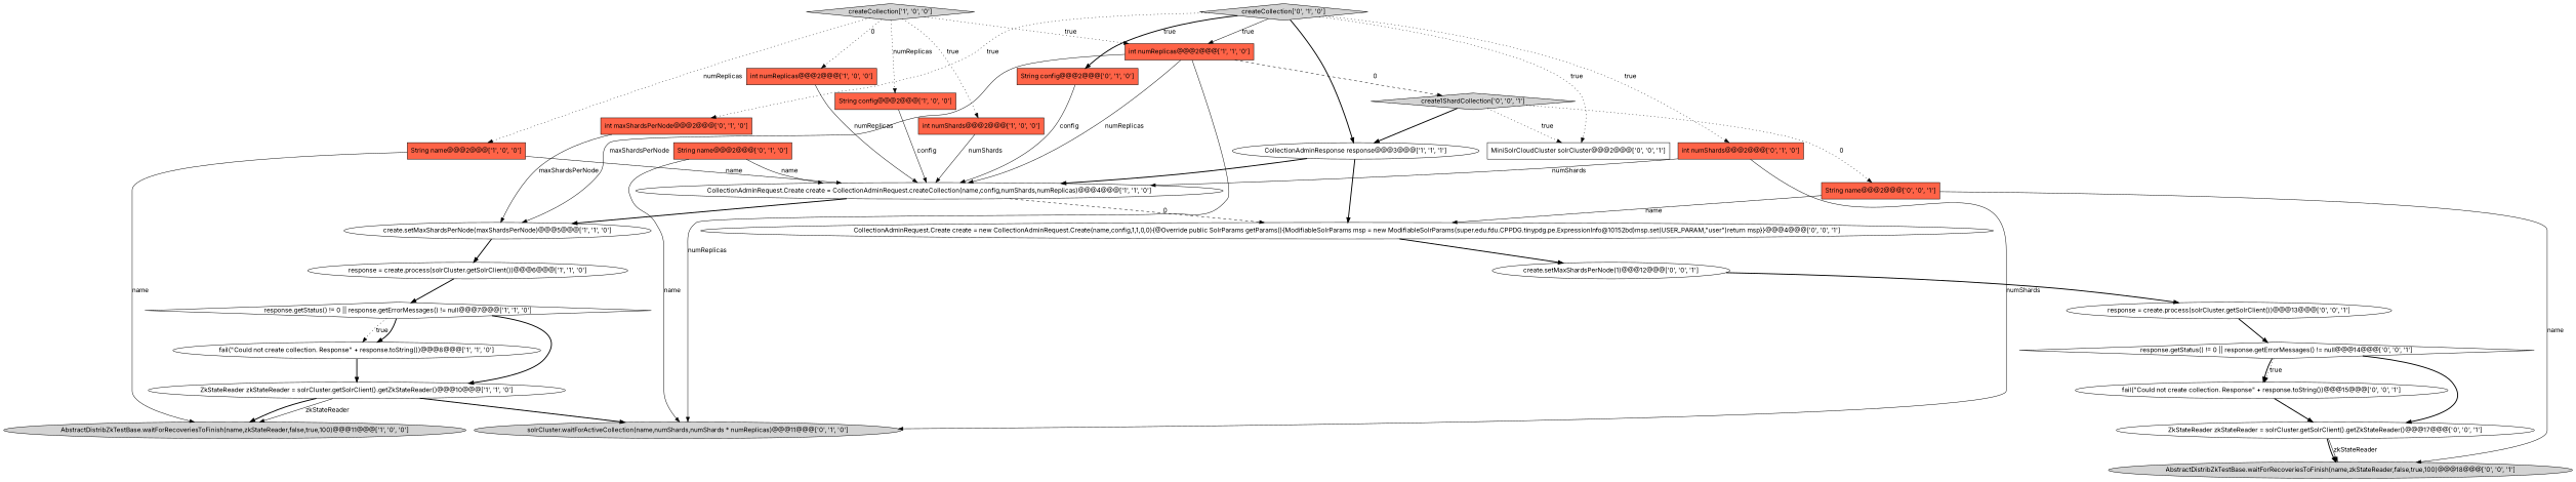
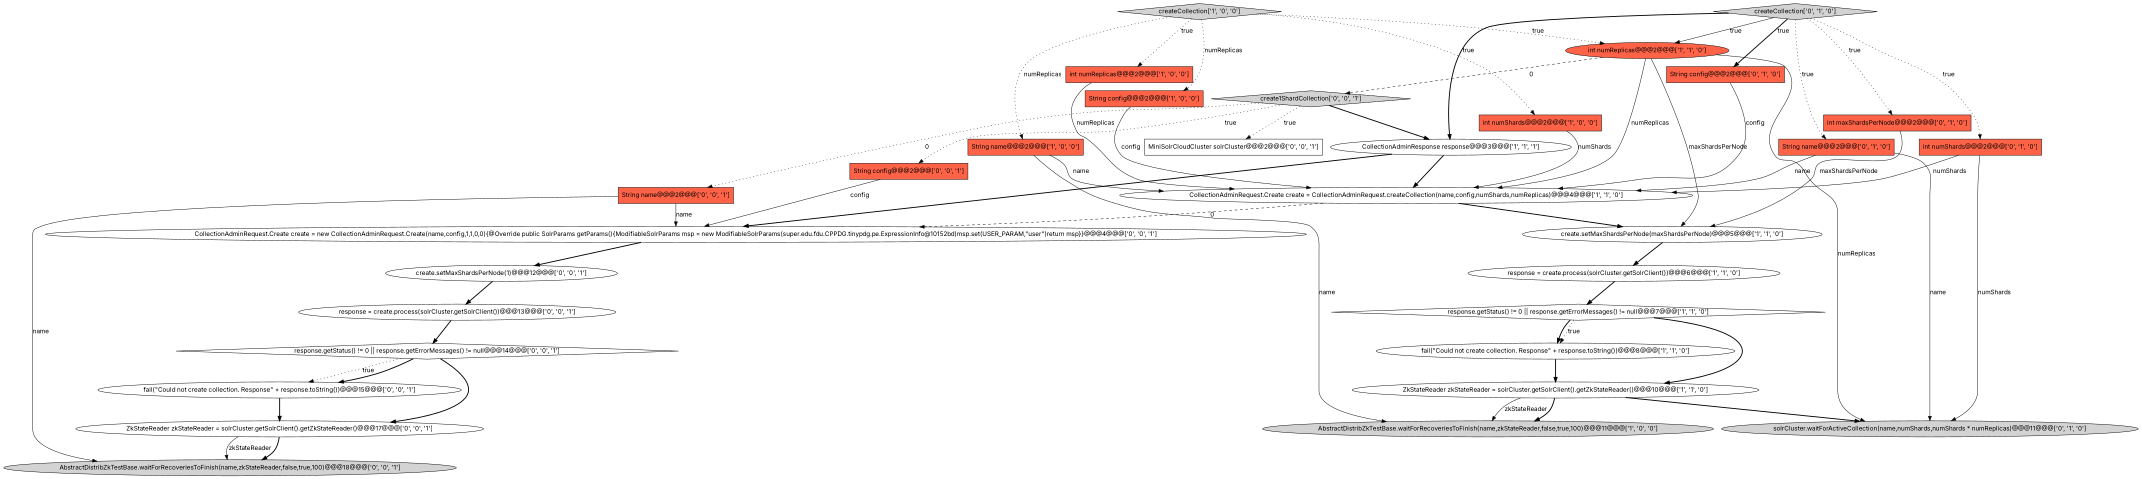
  digraph {
    fontname=Inter
    node [fillcolor=white fontname=Inter shape=ellipse style=filled]
    edge [fontname=Inter style=solid]
    n1 [fillcolor=lightgray label="createCollection['1', '0', '0']" shape=diamond]
    n2 [fillcolor=tomato label="int numReplicas@@@2@@@['1', '0', '0']" shape=box]
-   n3 [fillcolor=tomato label="int numReplicas@@@2@@@['1', '1', '0']" shape=box]
+   n3 [fillcolor=tomato label="int numReplicas@@@2@@@['1', '1', '0']"]
    n4 [fillcolor=tomato label="String name@@@2@@@['1', '0', '0']" shape=box]
    n5 [fillcolor=tomato label="String config@@@2@@@['1', '0', '0']" shape=box]
    n6 [fillcolor=tomato label="int numShards@@@2@@@['1', '0', '0']" shape=box]
    n7 [label="CollectionAdminResponse response@@@3@@@['1', '1', '1']"]
    n8 [label="CollectionAdminRequest.Create create = CollectionAdminRequest.createCollection(name,config,numShards,numReplicas)@@@4@@@['1', '1', '0']"]
    n9 [label="CollectionAdminRequest.Create create = new CollectionAdminRequest.Create(name,config,1,1,0,0){@Override public SolrParams getParams(){ModifiableSolrParams msp = new ModifiableSolrParams(super.edu.fdu.CPPDG.tinypdg.pe.ExpressionInfo@10152bd)msp.set(USER_PARAM,\"user\")return msp}}@@@4@@@['0', '0', '1']"]
    n10 [label="create.setMaxShardsPerNode(maxShardsPerNode)@@@5@@@['1', '1', '0']"]
    n11 [fillcolor=lightgray label="solrCluster.waitForActiveCollection(name,numShards,numShards * numReplicas)@@@11@@@['0', '1', '0']"]
    n12 [fillcolor=lightgray label="create1ShardCollection['0', '0', '1']" shape=diamond]
    n13 [fillcolor=lightgray label="AbstractDistribZkTestBase.waitForRecoveriesToFinish(name,zkStateReader,false,true,100)@@@11@@@['1', '0', '0']"]
    n14 [label="create.setMaxShardsPerNode(1)@@@12@@@['0', '0', '1']"]
    n15 [label="response = create.process(solrCluster.getSolrClient())@@@13@@@['0', '0', '1']"]
    n16 [label="response.getStatus() != 0 || response.getErrorMessages() != null@@@14@@@['0', '0', '1']" shape=diamond]
    n17 [label="ZkStateReader zkStateReader = solrCluster.getSolrClient().getZkStateReader()@@@17@@@['0', '0', '1']"]
    n18 [label="fail(\"Could not create collection. Response\" + response.toString())@@@15@@@['0', '0', '1']"]
    n19 [label="response = create.process(solrCluster.getSolrClient())@@@6@@@['1', '1', '0']"]
    n20 [fillcolor=tomato label="String name@@@2@@@['0', '1', '0']" shape=box]
+   n21 [fillcolor=tomato label="String config@@@2@@@['0', '0', '1']" shape=box]
    n22 [fillcolor=tomato label="String name@@@2@@@['0', '0', '1']" shape=box]
    n23 [label="MiniSolrCloudCluster solrCluster@@@2@@@['0', '0', '1']" shape=box]
    n24 [fillcolor=lightgray label="AbstractDistribZkTestBase.waitForRecoveriesToFinish(name,zkStateReader,false,true,100)@@@18@@@['0', '0', '1']"]
    n25 [label="response.getStatus() != 0 || response.getErrorMessages() != null@@@7@@@['1', '1', '0']" shape=diamond]
    n26 [label="fail(\"Could not create collection. Response\" + response.toString())@@@8@@@['1', '1', '0']"]
    n27 [label="ZkStateReader zkStateReader = solrCluster.getSolrClient().getZkStateReader()@@@10@@@['1', '1', '0']"]
    n28 [fillcolor=lightgray label="createCollection['0', '1', '0']" shape=diamond]
    n29 [fillcolor=tomato label="int numShards@@@2@@@['0', '1', '0']" shape=box]
    n30 [fillcolor=tomato label="String config@@@2@@@['0', '1', '0']" shape=box]
    n31 [fillcolor=tomato label="int maxShardsPerNode@@@2@@@['0', '1', '0']" shape=box]
-   n1 -> n2 [label=0 style=dotted]
+   n1 -> n2 [label=true style=dotted]
    n1 -> n3 [label=true style=dotted]
    n1 -> n4 [label=numReplicas style=dotted]
    n1 -> n5 [label=numReplicas style=dotted]
    n1 -> n6 [label=true style=dotted]
    n2 -> n8 [label=numReplicas]
    n3 -> n8 [label=numReplicas]
    n3 -> n10 [label=maxShardsPerNode]
    n3 -> n11 [label=numReplicas]
    n3 -> n12 [label=0 style=dashed]
    n4 -> n8 [label=name]
    n4 -> n13 [label=name]
    n5 -> n8 [label=config]
    n6 -> n8 [label=numShards]
    n7 -> n8 [style=bold]
    n7 -> n9 [style=bold]
    n8 -> n9 [label=0 style=dashed]
    n8 -> n10 [style=bold]
    n9 -> n14 [style=bold]
    n10 -> n19 [style=bold]
    n12 -> n7 [style=bold]
+   n12 -> n21 [label=true style=dotted]
    n12 -> n22 [label=0 style=dotted]
    n12 -> n23 [label=true style=dotted]
    n14 -> n15 [style=bold]
    n15 -> n16 [style=bold]
    n16 -> n17 [style=bold]
    n16 -> n18 [label=true style=dotted]
    n16 -> n18 [style=bold]
    n17 -> n24 [style=bold]
    n17 -> n24 [label=zkStateReader]
    n18 -> n17 [style=bold]
    n19 -> n25 [style=bold]
    n20 -> n8 [label=name]
    n20 -> n11 [label=name]
+   n21 -> n9 [label=config]
    n22 -> n9 [label=name]
    n22 -> n24 [label=name]
    n25 -> n26 [label=true style=dotted]
    n25 -> n26 [style=bold]
    n25 -> n27 [style=bold]
    n26 -> n27 [style=bold]
    n27 -> n11 [style=bold]
    n27 -> n13 [label=zkStateReader]
    n27 -> n13 [style=bold]
    n28 -> n3 [label=true]
    n28 -> n7 [style=bold]
-   n28 -> n23 [label=true style=dotted]
+   n28 -> n20 [label=true style=dotted]
    n28 -> n29 [label=true style=dotted]
    n28 -> n30 [label=true style=bold]
    n28 -> n31 [label=true style=dotted]
    n29 -> n8 [label=numShards]
    n29 -> n11 [label=numShards]
    n30 -> n8 [label=config]
    n31 -> n10 [label=maxShardsPerNode]
  }
